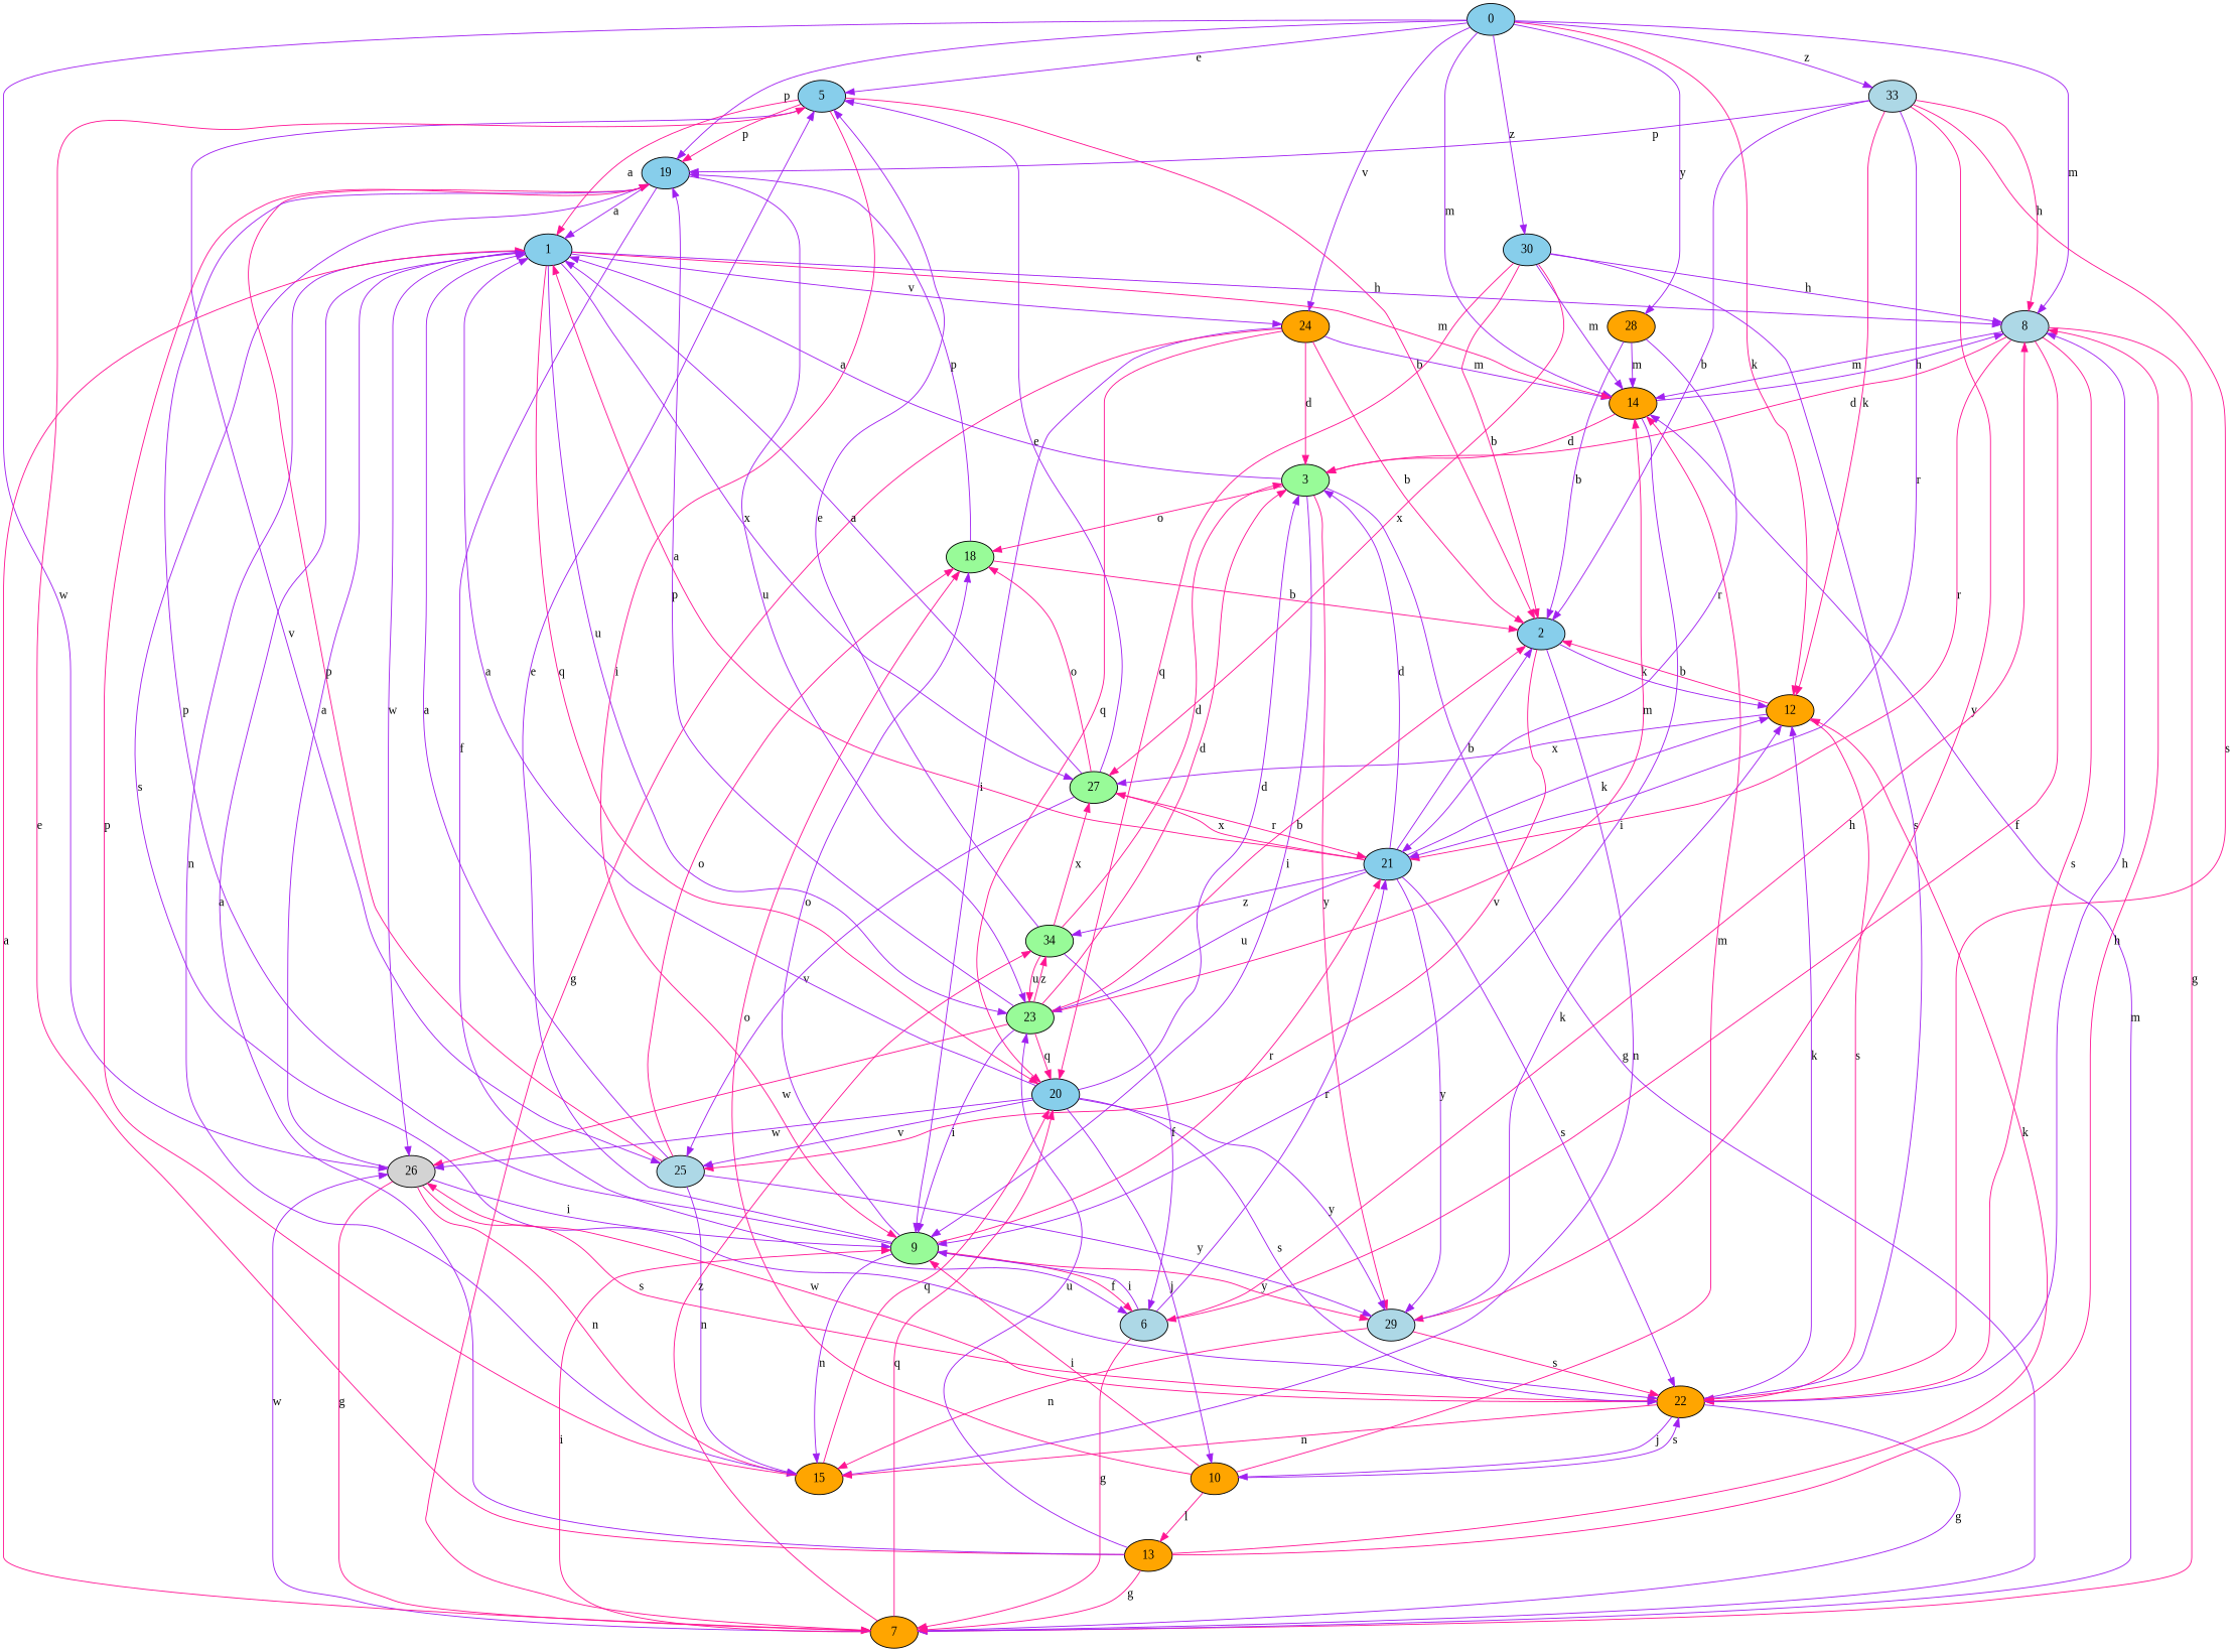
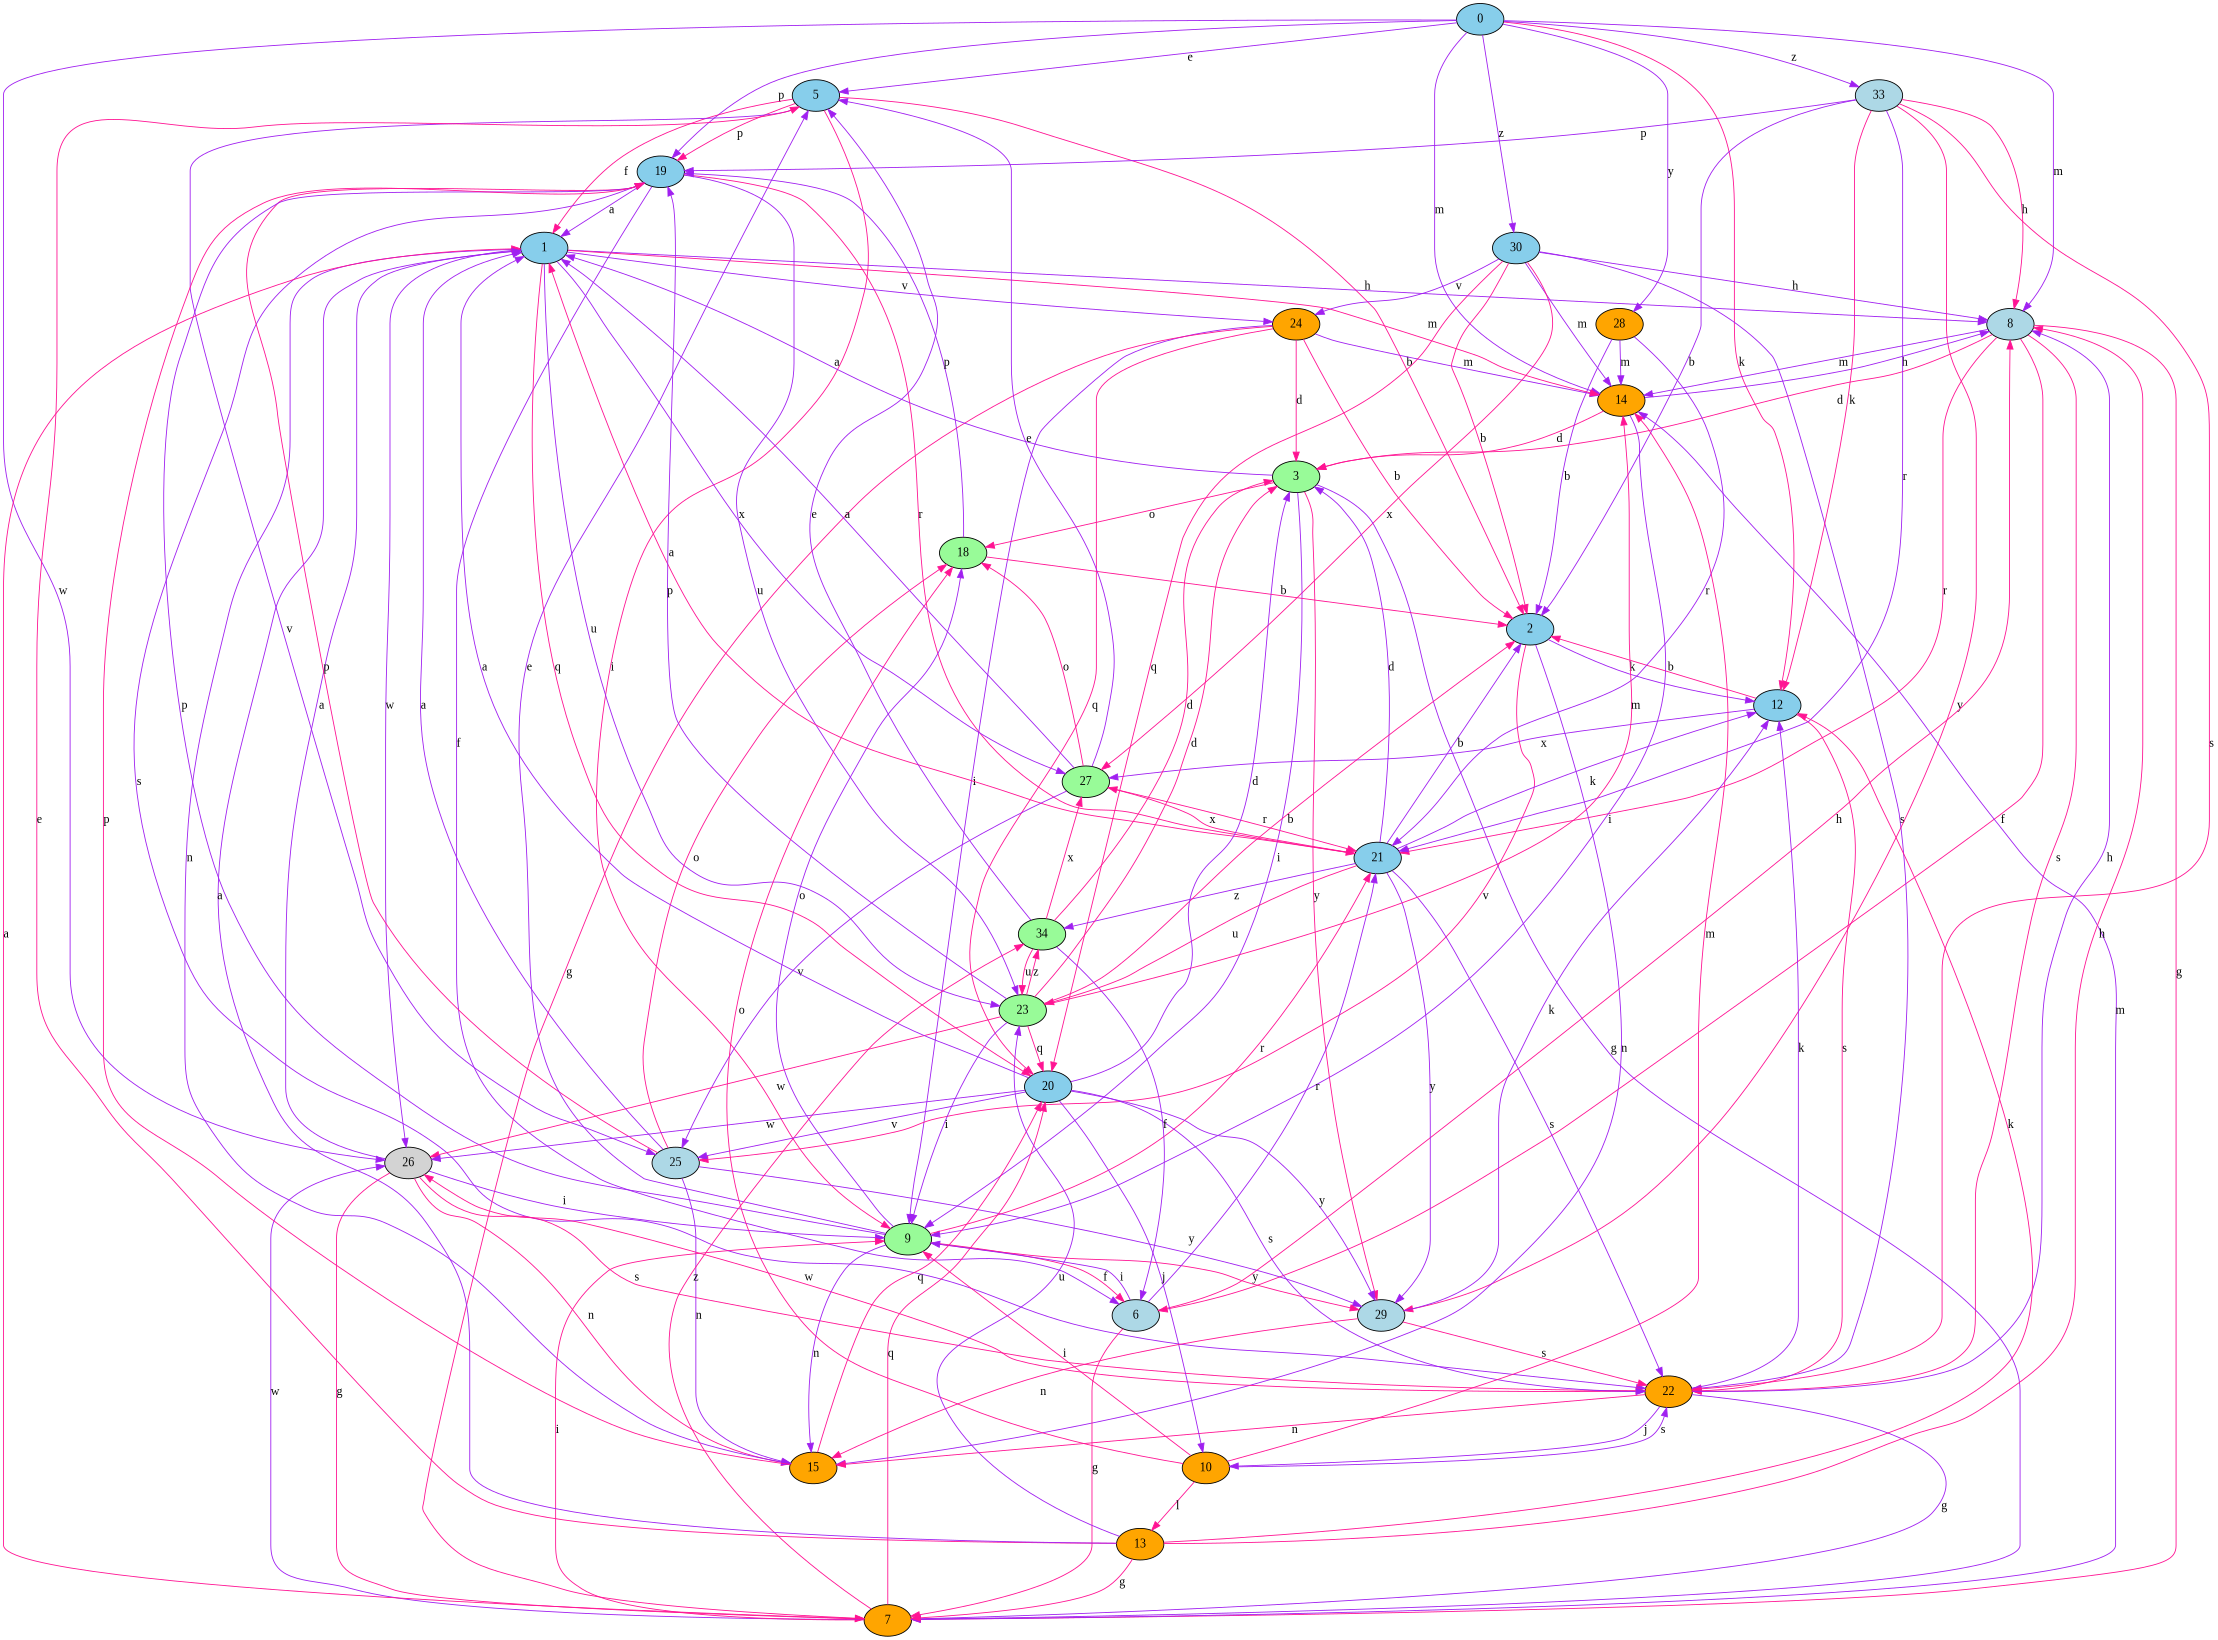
  strict digraph {
    fontname="Liberation Serif"
    node [fillcolor=skyblue fontname="Liberation Serif" style=filled]
    edge [color=purple fontname="Liberation Serif"]
    0
    5
    8 [fillcolor=lightblue]
-   12 [fillcolor=orange]
+   12
    14 [fillcolor=orange]
    19
    24 [fillcolor=orange]
    26 [fillcolor=lightgrey]
    28 [fillcolor=orange]
    30
    33 [fillcolor=lightblue]
    1
    2
    25 [fillcolor=lightblue]
    9 [fillcolor=palegreen]
    3 [fillcolor=palegreen]
    7 [fillcolor=orange]
    6 [fillcolor=lightblue]
    21
    22 [fillcolor=orange]
    27 [fillcolor=palegreen]
    23 [fillcolor=palegreen]
    20
    15 [fillcolor=orange]
    29 [fillcolor=lightblue]
    10 [fillcolor=orange]
    34 [fillcolor=palegreen]
    18 [fillcolor=palegreen]
    13 [fillcolor=orange]
    0 -> 5 [label=e]
    0 -> 8 [label=m]
    0 -> 12 [color=deeppink label=k]
    0 -> 14 [label=m]
    0 -> 19 [label=p]
-   0 -> 24 [label=v]
+   30 -> 24 [label=v]
    0 -> 26 [label=w]
    0 -> 28 [label=y]
    0 -> 30 [label=z]
    0 -> 33 [label=z]
    5 -> 19 [color=deeppink label=p]
-   5 -> 1 [color=deeppink label=a]
+   5 -> 1 [color=deeppink label=f]
    5 -> 2 [color=deeppink label=b]
    5 -> 25 [label=v]
    5 -> 9 [color=deeppink label=i]
    8 -> 14 [label=m]
    8 -> 3 [color=deeppink label=d]
    8 -> 7 [color=deeppink label=g]
    8 -> 6 [color=deeppink label=f]
    8 -> 21 [color=deeppink label=r]
    8 -> 22 [color=deeppink label=s]
    12 -> 2 [color=deeppink label=b]
    12 -> 22 [color=deeppink label=s]
    12 -> 27 [label=x]
    14 -> 8 [label=h]
    14 -> 9 [label=i]
    14 -> 3 [color=deeppink label=d]
    19 -> 1 [label=a]
    19 -> 6 [label=f]
+   19 -> 21 [color=deeppink label=r]
    19 -> 22 [label=s]
    19 -> 23 [label=u]
    24 -> 14 [label=m]
    24 -> 2 [color=deeppink label=b]
    24 -> 9 [label=i]
    24 -> 3 [color=deeppink label=d]
    24 -> 7 [color=deeppink label=g]
    24 -> 20 [color=deeppink label=q]
    26 -> 1 [label=a]
    26 -> 9 [label=i]
    26 -> 7 [color=deeppink label=g]
    26 -> 22 [color=deeppink label=s]
    26 -> 15 [color=deeppink label=n]
    28 -> 14 [label=m]
    28 -> 2 [label=b]
    28 -> 21 [label=r]
    30 -> 8 [label=h]
    30 -> 14 [label=m]
    30 -> 2 [color=deeppink label=b]
    30 -> 22 [label=s]
    30 -> 27 [color=deeppink label=x]
    30 -> 20 [color=deeppink label=q]
    33 -> 8 [color=deeppink label=h]
    33 -> 12 [color=deeppink label=k]
    33 -> 19 [label=p]
    33 -> 2 [label=b]
    33 -> 21 [label=r]
    33 -> 22 [color=deeppink label=s]
    33 -> 29 [color=deeppink label=y]
    1 -> 8 [label=h]
    1 -> 14 [color=deeppink label=m]
    1 -> 24 [label=v]
    1 -> 26 [label=w]
    1 -> 27 [label=x]
    1 -> 23 [label=u]
    1 -> 20 [color=deeppink label=q]
    1 -> 15 [label=n]
    2 -> 12 [label=k]
    2 -> 25 [color=deeppink label=v]
    2 -> 15 [label=n]
    25 -> 19 [color=deeppink label=p]
    25 -> 1 [label=a]
    25 -> 15 [label=n]
    25 -> 29 [label=y]
    25 -> 18 [color=deeppink label=o]
    9 -> 5 [label=e]
    9 -> 19 [label=p]
    9 -> 6 [color=deeppink label=f]
    9 -> 21 [color=deeppink label=r]
    9 -> 15 [label=n]
    9 -> 29 [color=deeppink label=y]
    9 -> 18 [label=o]
    3 -> 1 [label=a]
    3 -> 9 [label=i]
    3 -> 7 [label=g]
    3 -> 29 [color=deeppink label=y]
    3 -> 18 [color=deeppink label=o]
    7 -> 14 [label=m]
    7 -> 26 [label=w]
    7 -> 1 [color=deeppink label=a]
    7 -> 9 [color=deeppink label=i]
    7 -> 20 [color=deeppink label=q]
    7 -> 34 [color=deeppink label=z]
    6 -> 8 [color=deeppink label=h]
    6 -> 9 [label=i]
    6 -> 7 [color=deeppink label=g]
    6 -> 21 [label=r]
    21 -> 12 [label=k]
    21 -> 1 [color=deeppink label=a]
    21 -> 2 [label=b]
    21 -> 3 [label=d]
    21 -> 22 [label=s]
    21 -> 27 [color=deeppink label=x]
-   21 -> 23 [label=u]
+   21 -> 23 [color=deeppink label=u]
    21 -> 29 [label=y]
    21 -> 34 [label=z]
    22 -> 8 [label=h]
    22 -> 12 [label=k]
    22 -> 26 [color=deeppink label=w]
    22 -> 7 [label=g]
    22 -> 15 [color=deeppink label=n]
    22 -> 10 [label=j]
    27 -> 5 [label=e]
    27 -> 1 [label=a]
    27 -> 25 [label=v]
    27 -> 21 [color=deeppink label=r]
    27 -> 18 [color=deeppink label=o]
    23 -> 14 [color=deeppink label=m]
    23 -> 19 [label=p]
    23 -> 26 [color=deeppink label=w]
    23 -> 2 [color=deeppink label=b]
    23 -> 9 [label=i]
    23 -> 3 [color=deeppink label=d]
    23 -> 20 [color=deeppink label=q]
    23 -> 34 [color=deeppink label=z]
    20 -> 26 [label=w]
    20 -> 1 [label=a]
    20 -> 25 [label=v]
    20 -> 3 [label=d]
    20 -> 22 [label=s]
    20 -> 29 [label=y]
    20 -> 10 [label=j]
    15 -> 19 [color=deeppink label=p]
    15 -> 20 [color=deeppink label=q]
    29 -> 12 [label=k]
    29 -> 22 [color=deeppink label=s]
    29 -> 15 [color=deeppink label=n]
    10 -> 14 [color=deeppink label=m]
    10 -> 9 [color=deeppink label=i]
    10 -> 22 [label=s]
    10 -> 18 [color=deeppink label=o]
    10 -> 13 [color=deeppink label=l]
    34 -> 5 [label=e]
    34 -> 3 [color=deeppink label=d]
    34 -> 6 [label=f]
    34 -> 27 [color=deeppink label=x]
    34 -> 23 [color=deeppink label=u]
    18 -> 19 [label=p]
    18 -> 2 [color=deeppink label=b]
    13 -> 5 [color=deeppink label=e]
    13 -> 8 [color=deeppink label=h]
    13 -> 12 [color=deeppink label=k]
    13 -> 1 [label=a]
    13 -> 7 [color=deeppink label=g]
    13 -> 23 [label=u]
  }
